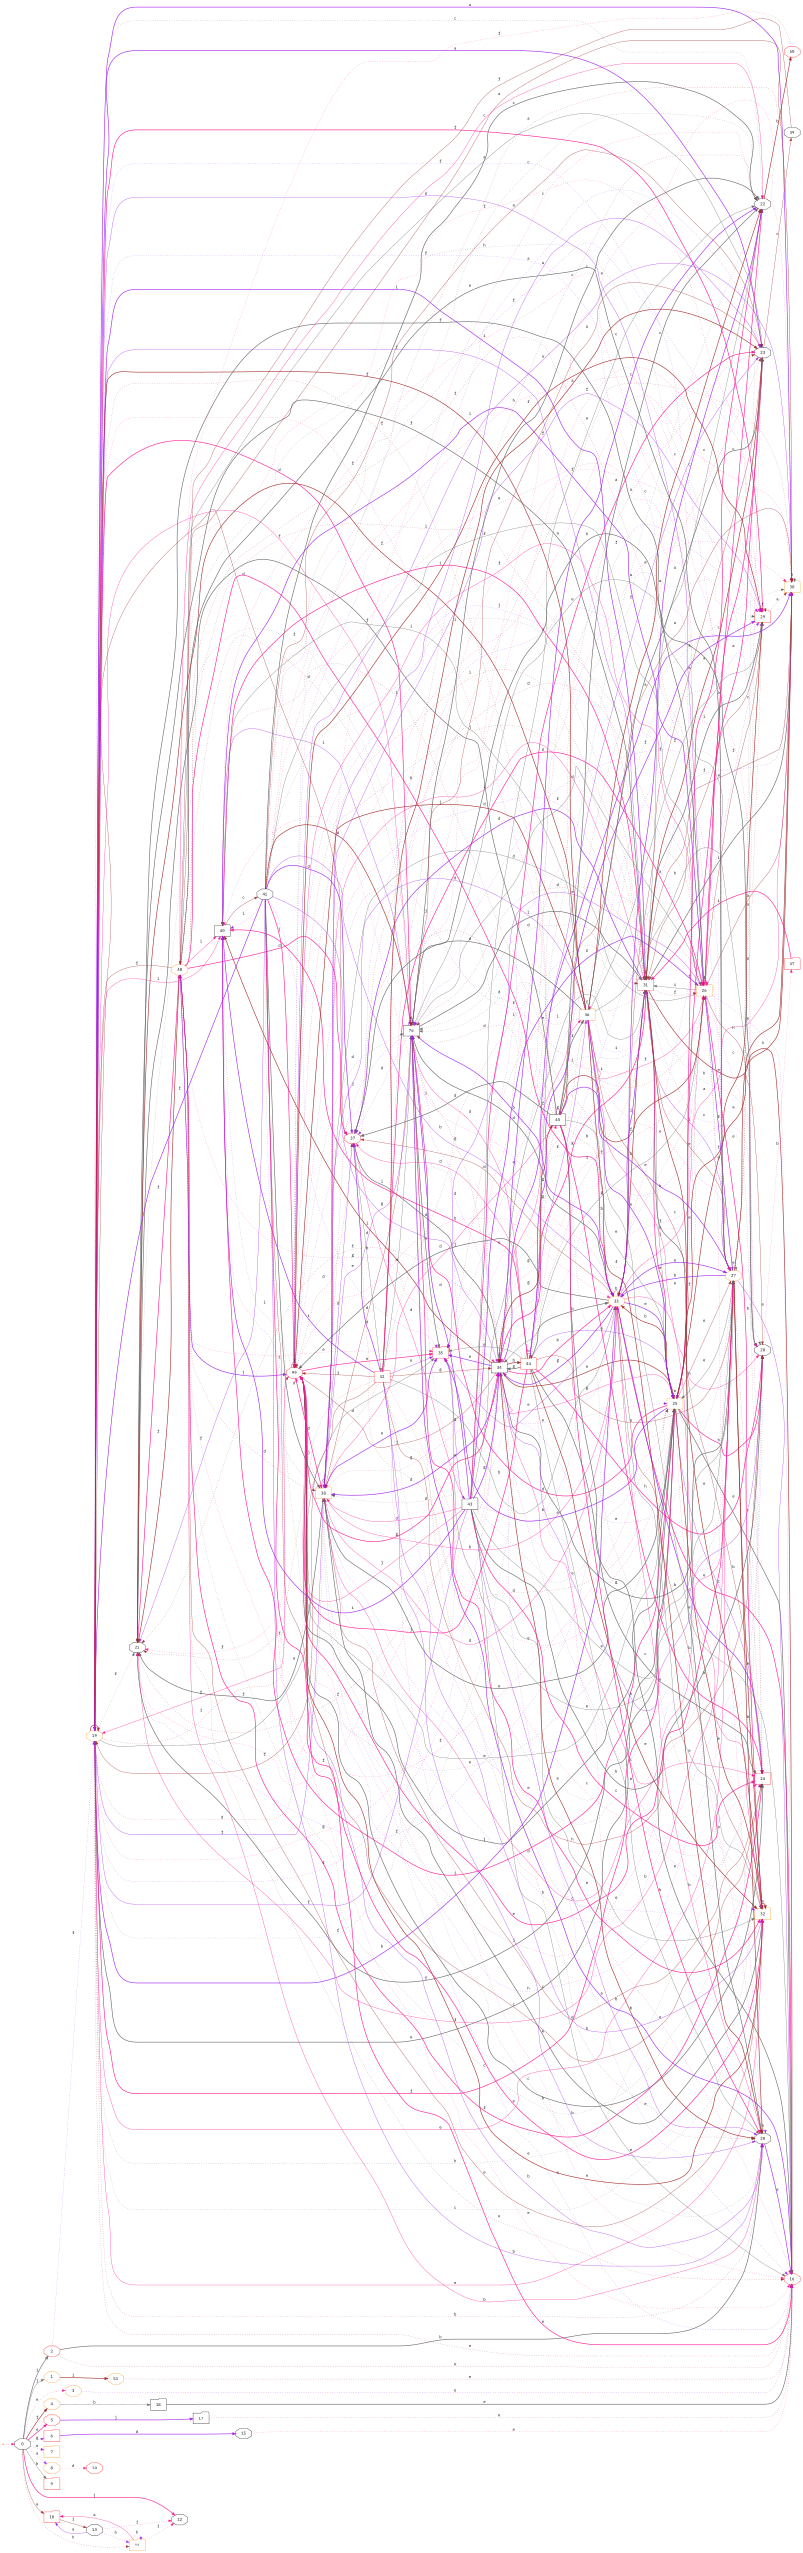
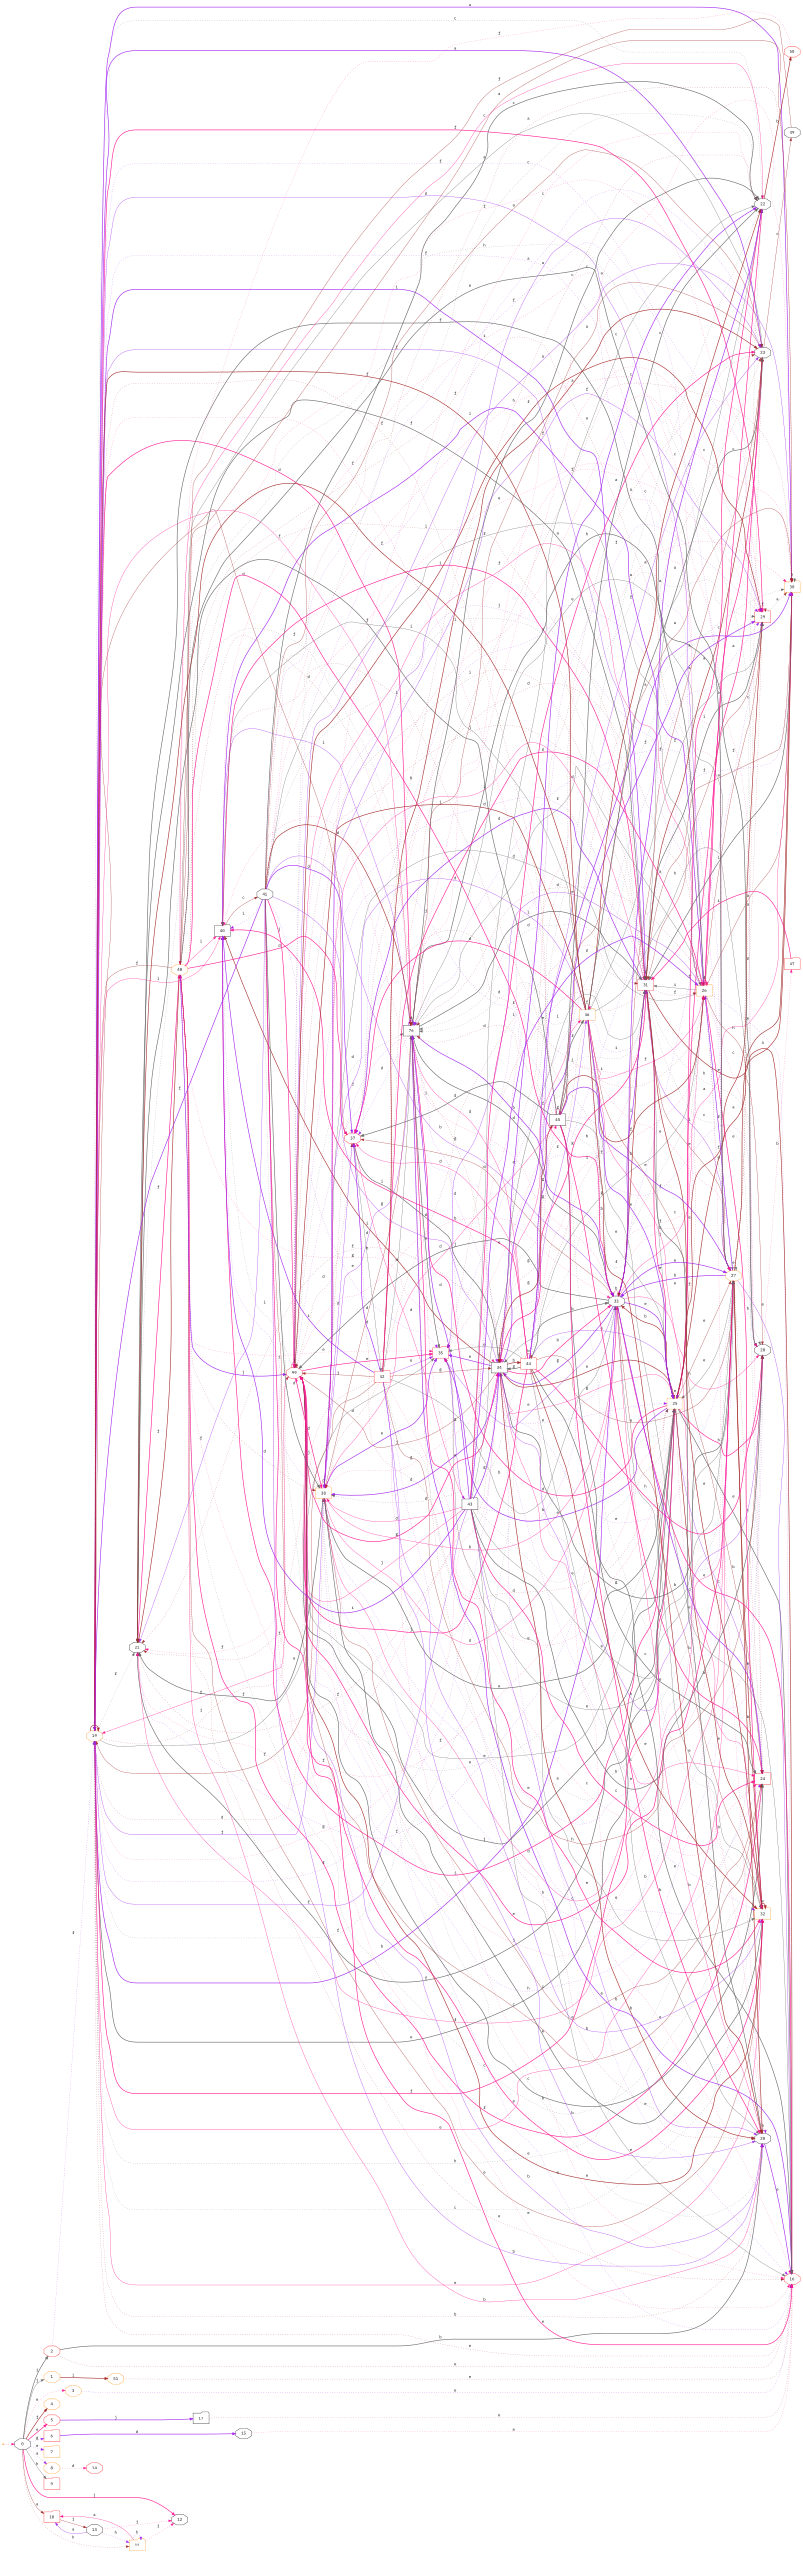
  digraph {
    fontname="IBM Plex Mono"
    rankdir=LR
    node [color=black fontname="IBM Plex Mono" shape=octagon]
    edge [color=deeppink fontname="IBM Plex Mono" style=dotted]
    dummy0 [color=darkorange shape=point]
    0
    1 [color=darkorange]
    2 [color=red]
    3 [color=darkorange]
    4 [color=darkorange]
    5 [color=red]
    6 [color=red shape=folder]
    7 [color=darkorange shape=folder]
    8 [color=darkorange]
    9 [color=red shape=folder]
    10 [color=red shape=folder]
    11 [color=darkorange shape=folder]
    12
    51 [color=darkorange]
    16 [color=red]
    19 [color=darkorange]
    20
-   18 [shape=folder]
    17 [shape=folder]
    15
    14 [color=red]
    13
    21
    22
    23
    24 [color=red shape=folder]
    25 [color=darkorange shape=folder]
    26 [color=darkorange shape=folder]
    27 [color=darkorange]
    28
    29 [color=red shape=folder]
    30 [color=darkorange shape=folder]
    31 [color=red shape=folder]
    32 [color=darkorange shape=folder]
-   33 [color=darkorange]
+   33
    34 [shape=folder]
    35 [color=red shape=folder]
    n39 [label=76 shape=folder]
    37 [color=red]
    38 [color=darkorange shape=folder]
    n42 [color=red label=99]
    40 [shape=folder]
    48 [color=darkorange]
    50 [color=red]
    49
    47 [color=red shape=folder]
    44 [color=red shape=folder]
    45 [shape=folder]
    46 [color=darkorange shape=folder]
    43 [shape=folder]
    42 [color=red shape=folder]
    41
    dummy0 -> 0
    0 -> 1 [color=gray40 label=j style=solid]
    0 -> 2 [color=gray40 label=i style=bold]
    0 -> 3 [label=e]
    0 -> 4 [color=brown label=f style=bold]
    0 -> 5 [label=e style=bold]
    0 -> 6 [color=purple label=g]
    0 -> 7 [color=purple label=e]
    0 -> 8 [color=purple label=a]
    0 -> 9 [color=gray40 label=h style=solid]
    0 -> 10 [color=brown label=a style=solid]
    0 -> 11 [color=brown label=h]
    0 -> 12 [label=j style=bold]
    1 -> 51 [color=brown label=i style=bold]
    2 -> 16 [color=brown label=e]
    2 -> 19 [color=purple label=f]
    2 -> 20 [color=gray40 label=b style=bold]
    3 -> 16 [color=purple label=e]
-   4 -> 18 [color=gray40 label=b style=solid]
    5 -> 17 [color=purple label=j style=bold]
    6 -> 15 [color=purple label=d style=bold]
    8 -> 14 [label=d]
    10 -> 13 [color=brown label=j style=solid]
    11 -> 10 [label=a style=solid]
    11 -> 11 [color=purple label=h]
    11 -> 12 [label=j]
    51 -> 16 [color=brown label=e]
    19 -> 16 [color=brown label=e]
    19 -> 19 [color=brown label=f style=bold]
    19 -> 20 [color=brown label=b]
    19 -> 21 [color=gray40 label=f]
    19 -> 22 [color=gray40 label=c]
    19 -> 23 [color=purple label=a style=bold]
    19 -> 24 [color=gray40 label=c]
    19 -> 25 [color=gray40 label=e style=bold]
    19 -> 26 [color=purple label=f style=solid]
    19 -> 27 [label=e style=solid]
    19 -> 28 [color=gray40 label=h]
    19 -> 29 [label=f style=bold]
    19 -> 30 [color=purple label=a style=bold]
    19 -> 31 [color=purple label=i style=bold]
    19 -> 32 [label=e style=solid]
    19 -> 33 [color=purple label=b style=bold]
    19 -> 34 [label=g]
    19 -> 35 [color=gray40 label=e style=solid]
    19 -> n39 [label=d style=bold]
    19 -> 37 [color=brown label=d style=solid]
    19 -> 38 [color=brown label=d]
    19 -> n42 [color=brown label=j]
    19 -> 40 [label=i style=solid]
    20 -> 16 [color=purple label=e style=bold]
    20 -> 20 [color=purple label=b]
-   18 -> 16 [color=gray40 label=e style=bold]
    17 -> 16 [color=brown label=e]
    15 -> 16 [label=e]
    13 -> 10 [color=purple label=a style=solid]
    13 -> 11 [color=purple label=h]
    13 -> 12 [label=j]
    21 -> 48 [label=f style=bold]
    22 -> 50 [color=brown label=b style=bold]
    23 -> 49 [color=brown label=c style=solid]
    24 -> 48 [label=f style=bold]
    25 -> 16 [color=gray40 label=e style=bold]
    25 -> 19 [label=f style=bold]
    25 -> 20 [label=b]
    25 -> 21 [color=gray40 label=f style=bold]
    25 -> 22 [label=c style=bold]
    25 -> 23 [label=a style=bold]
    25 -> 24 [color=purple label=c style=solid]
    25 -> 25 [color=brown label=e]
    25 -> 26 [color=brown label=f]
    25 -> 27 [color=brown label=e style=solid]
    25 -> 28 [label=h style=bold]
    25 -> 29 [color=brown label=f style=bold]
    25 -> 30 [color=brown label=a style=bold]
    25 -> 31 [color=gray40 label=i style=solid]
    25 -> 32 [color=brown label=e style=bold]
    25 -> 33 [color=brown label=b style=bold]
    25 -> 34 [label=g style=solid]
    25 -> 35 [color=purple label=e style=bold]
    25 -> n39 [label=d style=bold]
    25 -> 37 [color=brown label=d]
    25 -> n42 [color=gray40 label=j style=bold]
    25 -> 40 [label=i style=bold]
    26 -> 16 [color=purple label=e]
    26 -> 19 [color=purple label=f]
    26 -> 20 [label=b]
    26 -> 21 [color=gray40 label=f style=bold]
    26 -> 22 [label=c style=bold]
    26 -> 23 [label=a style=bold]
    26 -> 24 [label=c]
    26 -> 25 [color=purple label=e]
    26 -> 26 [label=f style=bold]
    26 -> 27 [color=gray40 label=e]
    26 -> 28 [color=brown label=h style=solid]
    26 -> 29 [color=brown label=f style=solid]
    26 -> 30 [color=brown label=a style=solid]
    26 -> 31 [color=gray40 label=i style=solid]
    26 -> 32 [label=e style=bold]
    26 -> 33 [label=b]
    26 -> 34 [color=gray40 label=g style=solid]
    26 -> 35 [color=purple label=e style=solid]
    26 -> n39 [color=brown label=d]
    26 -> 37 [color=brown label=d]
    26 -> 38 [color=gray40 label=d style=solid]
    26 -> n42 [color=purple label=j]
    26 -> 40 [color=purple label=i style=bold]
    27 -> 16 [color=purple label=e style=solid]
    27 -> 19 [color=purple label=f]
    27 -> 20 [color=brown label=b style=bold]
    27 -> 21 [label=f style=solid]
    27 -> 22 [color=gray40 label=c]
    27 -> 23 [color=brown label=a]
    27 -> 24 [color=brown label=c]
    27 -> 25 [color=gray40 label=e style=solid]
    27 -> 26 [color=purple label=f style=bold]
    27 -> 27 [color=gray40 label=e]
    27 -> 28 [color=gray40 label=h]
    27 -> 29 [color=brown label=f]
    27 -> 30 [color=brown label=a style=bold]
    27 -> 31 [color=purple label=i style=solid]
    27 -> 32 [color=brown label=e style=bold]
    27 -> 33 [color=purple label=b style=bold]
    27 -> 34 [color=gray40 label=g style=bold]
    27 -> 35 [color=gray40 label=e style=solid]
    27 -> n39 [color=purple label=d]
    27 -> 37 [color=purple label=d]
    27 -> 38 [label=d style=solid]
    27 -> n42 [label=j]
    27 -> 40 [label=i]
    28 -> 47 [label=b]
    29 -> 29 [color=brown label=f]
    29 -> 30 [color=brown label=a]
    29 -> 31 [color=gray40 label=i style=bold]
    30 -> 30 [color=gray40 label=a]
    30 -> 31 [color=gray40 label=i style=bold]
    31 -> 16 [color=brown label=e style=bold]
    31 -> 19 [color=purple label=f style=solid]
    31 -> 20 [color=gray40 label=b style=bold]
    31 -> 21 [color=gray40 label=f style=bold]
    31 -> 22 [color=gray40 label=c style=solid]
    31 -> 23 [color=brown label=a style=bold]
    31 -> 24 [color=gray40 label=c]
    31 -> 25 [label=e style=bold]
    31 -> 26 [color=brown label=f]
    31 -> 27 [color=brown label=e style=solid]
    31 -> 28 [color=gray40 label=h]
    31 -> 29 [color=brown label=f style=solid]
    31 -> 30 [color=brown label=a style=solid]
    31 -> 31 [color=brown label=i]
    31 -> 32 [color=brown label=e style=bold]
    31 -> 33 [color=brown label=b style=bold]
    31 -> 34 [label=g style=bold]
    31 -> 35 [color=brown label=e]
    31 -> n39 [color=gray40 label=d]
    31 -> 37 [color=purple label=d style=bold]
    31 -> 38 [color=purple label=d]
    31 -> n42 [color=brown label=j]
    31 -> 40 [label=i style=bold]
    32 -> 32 [color=brown label=e style=bold]
    32 -> 33 [color=brown label=b style=solid]
    33 -> 16 [label=e style=bold]
    33 -> 19 [color=brown label=f]
    33 -> 20 [label=b style=solid]
    33 -> 21 [color=purple label=f]
    33 -> 22 [color=purple label=c style=bold]
    33 -> 23 [color=brown label=a style=solid]
    33 -> 24 [color=purple label=c style=bold]
    33 -> 25 [color=purple label=e style=bold]
    33 -> 26 [label=f]
    33 -> 27 [color=purple label=e style=bold]
    33 -> 28 [label=h style=solid]
    33 -> 29 [color=purple label=f]
    33 -> 30 [label=a style=solid]
    33 -> 31 [color=purple label=i style=bold]
    33 -> 32 [color=gray40 label=e style=solid]
    33 -> 33 [color=brown label=b style=solid]
    33 -> 34 [color=purple label=g style=bold]
    33 -> 35 [color=purple label=e style=solid]
    33 -> n39 [color=gray40 label=d style=bold]
    33 -> 37 [color=brown label=d style=solid]
    33 -> 38 [label=d style=solid]
    33 -> n42 [color=gray40 label=j style=bold]
    33 -> 40 [label=i]
    34 -> 16 [color=purple label=e]
    34 -> 19 [color=purple label=f]
    34 -> 20 [color=brown label=b style=bold]
    34 -> 21 [color=brown label=f]
    34 -> 22 [color=purple label=c style=bold]
    34 -> 23 [color=brown label=a]
    34 -> 24 [label=c style=solid]
    34 -> 25 [color=brown label=e style=bold]
    34 -> 26 [label=f]
    34 -> 27 [color=purple label=e]
    34 -> 28 [color=purple label=h style=solid]
    34 -> 29 [color=gray40 label=f]
    34 -> 30 [color=purple label=a style=bold]
    34 -> 31 [color=gray40 label=i]
    34 -> 32 [color=purple label=e]
    34 -> 33 [label=b style=bold]
    34 -> 34 [label=g]
    34 -> 35 [color=purple label=e style=bold]
    34 -> n39 [color=purple label=d]
    34 -> 37 [color=gray40 label=d style=bold]
    34 -> 38 [color=purple label=d style=bold]
    34 -> n42 [color=brown label=j style=solid]
    34 -> 40 [color=brown label=i style=bold]
    34 -> 44 [color=brown label=b style=bold]
    34 -> 45 [color=brown label=g]
    34 -> 46 [label=f style=solid]
    35 -> 43 [color=purple label=g style=solid]
    n39 -> 16 [color=purple label=e style=bold]
    n39 -> 19 [label=f style=solid]
    n39 -> 20 [color=brown label=b]
    n39 -> 21 [color=gray40 label=f]
    n39 -> 22 [color=gray40 label=c style=bold]
    n39 -> 23 [color=brown label=a style=solid]
    n39 -> 24 [label=c]
    n39 -> 25 [color=purple label=e]
    n39 -> 26 [color=gray40 label=f style=solid]
    n39 -> 27 [color=gray40 label=e style=solid]
    n39 -> 28 [color=gray40 label=h style=bold]
    n39 -> 29 [label=f]
    n39 -> 30 [label=a]
    n39 -> 31 [color=gray40 label=i style=bold]
    n39 -> 32 [label=e style=bold]
    n39 -> 33 [color=purple label=b style=bold]
    n39 -> 34 [color=brown label=g]
    n39 -> 35 [color=gray40 label=e style=bold]
    n39 -> n39 [color=purple label=d style=bold]
    n39 -> 37 [color=purple label=d]
    n39 -> 38 [color=brown label=d style=solid]
    n39 -> n42 [color=purple label=j]
    n39 -> 40 [color=purple label=i style=solid]
    37 -> 42 [color=gray40 label=b style=solid]
    38 -> 16 [color=purple label=e]
    38 -> 19 [color=purple label=f style=solid]
    38 -> 20 [color=gray40 label=b]
    38 -> 21 [color=gray40 label=f style=bold]
    38 -> 22 [label=c]
    38 -> 23 [color=purple label=a style=solid]
    38 -> 24 [color=brown label=c style=solid]
    38 -> 25 [color=gray40 label=e style=bold]
    38 -> 26 [color=brown label=f]
    38 -> 27 [color=purple label=e]
    38 -> 28 [color=purple label=h]
    38 -> 29 [color=purple label=f style=solid]
    38 -> 30 [label=a]
    38 -> 31 [label=i style=solid]
    38 -> 32 [color=gray40 label=e style=bold]
    38 -> 33 [label=b style=solid]
    38 -> 34 [label=g]
    38 -> 35 [color=purple label=e style=bold]
    38 -> n39 [color=purple label=d style=solid]
    38 -> 37 [color=purple label=d style=solid]
    38 -> 38 [color=brown label=d style=solid]
    38 -> n42 [label=j]
    38 -> 40 [color=purple label=i]
    n42 -> 16 [label=e style=bold]
    n42 -> 19 [label=f style=solid]
    n42 -> 20 [color=purple label=b style=solid]
    n42 -> 21 [label=f]
    n42 -> 22 [color=gray40 label=c]
    n42 -> 23 [color=purple label=a]
    n42 -> 24 [color=gray40 label=c style=bold]
    n42 -> 25 [color=gray40 label=e style=solid]
    n42 -> 26 [label=f style=solid]
    n42 -> 27 [label=e style=bold]
    n42 -> 28 [color=purple label=h]
    n42 -> 29 [color=brown label=f style=bold]
    n42 -> 30 [color=purple label=a style=solid]
    n42 -> 31 [color=brown label=i]
    n42 -> 32 [color=brown label=e style=bold]
    n42 -> 33 [label=b]
    n42 -> 34 [label=g style=bold]
    n42 -> 35 [label=e style=bold]
    n42 -> n39 [color=gray40 label=d]
    n42 -> 37 [color=brown label=d]
    n42 -> 38 [label=d style=bold]
    n42 -> n42 [color=brown label=j style=solid]
    n42 -> 40 [color=gray40 label=i]
    40 -> 41 [color=brown label=c style=solid]
    48 -> 16 [color=brown label=e]
    48 -> 19 [color=brown label=f style=solid]
    48 -> 20 [label=b style=solid]
    48 -> 21 [color=brown label=f style=bold]
    48 -> 22 [label=c style=solid]
    48 -> 23 [color=gray40 label=a style=solid]
    48 -> 24 [color=gray40 label=c]
    48 -> 25 [label=f]
    48 -> 26 [color=brown label=f]
    48 -> 27 [color=gray40 label=e style=bold]
    48 -> 28 [color=gray40 label=h]
    48 -> 29 [label=f]
    48 -> 30 [color=brown label=a style=solid]
    48 -> 31 [color=brown label=i]
    48 -> 32 [color=brown label=e style=solid]
    48 -> 33 [label=b style=bold]
    48 -> 34 [label=g]
    48 -> 35 [label=e]
    48 -> n39 [color=brown label=d]
    48 -> 37 [label=d style=bold]
    48 -> 38 [color=brown label=d]
    48 -> n42 [color=purple label=j style=bold]
    48 -> 40 [label=i style=solid]
    50 -> 48 [label=f]
    49 -> 48 [color=brown label=f style=solid]
    47 -> 31 [label=i style=bold]
    44 -> 16 [label=e]
    44 -> 19 [color=gray40 label=f]
    44 -> 20 [color=gray40 label=b style=solid]
    44 -> 21 [color=brown label=f]
    44 -> 22 [color=gray40 label=c]
    44 -> 23 [color=purple label=a style=solid]
    44 -> 24 [color=gray40 label=c style=bold]
    44 -> 25 [color=purple label=e style=solid]
    44 -> 26 [color=gray40 label=f]
    44 -> 27 [color=brown label=e style=solid]
    44 -> 28 [label=h style=bold]
    44 -> 29 [color=purple label=f style=bold]
    44 -> 30 [color=purple label=a]
    44 -> 31 [color=brown label=i]
    44 -> 32 [color=brown label=e style=bold]
    44 -> 33 [color=gray40 label=b style=bold]
    44 -> 34 [color=gray40 label=g style=bold]
    44 -> 35 [color=gray40 label=e style=solid]
    44 -> n39 [label=d style=solid]
    44 -> 37 [label=d style=solid]
    44 -> 38 [color=gray40 label=d]
    44 -> n42 [label=j style=bold]
    44 -> 40 [label=i style=bold]
    44 -> 44 [color=brown label=b style=solid]
    44 -> 45 [label=g]
    44 -> 46 [color=purple label=f style=solid]
    45 -> 16 [color=gray40 label=e style=bold]
    45 -> 19 [label=f]
    45 -> 20 [label=b style=bold]
    45 -> 21 [color=gray40 label=f style=bold]
    45 -> 22 [color=gray40 label=c style=bold]
    45 -> 23 [color=brown label=a]
    45 -> 24 [label=c style=bold]
    45 -> 25 [color=gray40 label=e style=solid]
    45 -> 26 [color=brown label=f style=bold]
    45 -> 27 [color=purple label=e style=bold]
-   45 -> 28 [color=purple label=h]
+   45 -> 28 [color=purple label=f]
    45 -> 29 [color=purple label=f]
    45 -> 30 [color=brown label=a style=solid]
    45 -> 31 [label=i]
    45 -> 32 [color=gray40 label=e]
    45 -> 33 [color=brown label=b]
    45 -> 34 [color=brown label=g style=bold]
    45 -> 35 [label=e]
    45 -> n39 [color=brown label=d]
    45 -> 37 [color=gray40 label=d style=bold]
    45 -> 38 [label=d style=solid]
    45 -> n42 [color=purple label=j]
    45 -> 40 [color=brown label=i]
    45 -> 45 [label=g style=solid]
    45 -> 46 [color=gray40 label=f style=bold]
    46 -> 16 [color=gray40 label=e style=solid]
    46 -> 19 [color=brown label=f style=bold]
    46 -> 20 [color=brown label=b style=bold]
    46 -> 21 [color=brown label=f style=bold]
    46 -> 22 [color=brown label=c style=bold]
    46 -> 23 [color=gray40 label=a style=bold]
    46 -> 24 [color=brown label=c style=solid]
    46 -> 25 [color=purple label=e style=bold]
    46 -> 26 [label=f style=solid]
    46 -> 27 [label=e]
    46 -> 28 [color=gray40 label=h style=solid]
    46 -> 29 [color=gray40 label=f style=solid]
    46 -> 30 [color=gray40 label=a]
    46 -> 31 [color=purple label=i]
    46 -> 32 [label=e style=solid]
    46 -> 33 [color=purple label=b]
    46 -> 34 [color=brown label=g]
    46 -> 35 [color=purple label=e]
    46 -> n39 [color=gray40 label=d]
-   46 -> 37 [color=gray40 label=d style=bold]
+   46 -> 37 [label=d style=bold]
    46 -> 38 [color=purple label=d style=solid]
    46 -> n42 [color=brown label=j style=bold]
    46 -> 40 [color=gray40 label=i style=solid]
    46 -> 46 [label=f]
    43 -> 16 [color=gray40 label=e style=solid]
    43 -> 19 [color=purple label=f style=solid]
    43 -> 20 [color=purple label=b style=solid]
    43 -> 21 [label=f]
    43 -> 22 [color=gray40 label=c style=solid]
    43 -> 23 [label=a style=bold]
    43 -> 24 [label=c style=bold]
    43 -> 25 [color=gray40 label=e]
    43 -> 26 [color=purple label=f style=bold]
    43 -> 27 [color=gray40 label=e style=solid]
    43 -> 28 [color=gray40 label=h style=bold]
    43 -> 29 [color=purple label=f]
    43 -> 30 [label=a]
    43 -> 31 [color=gray40 label=i style=solid]
    43 -> 32 [color=gray40 label=e style=solid]
    43 -> 33 [color=purple label=b]
    43 -> 34 [color=purple label=g style=bold]
    43 -> 35 [label=e]
    43 -> n39 [color=purple label=d style=bold]
    43 -> 37 [label=d style=solid]
    43 -> 38 [label=d style=solid]
    43 -> n42 [label=j style=solid]
    43 -> 40 [color=purple label=i style=bold]
    42 -> 16 [label=e]
    42 -> 19 [color=brown label=f style=solid]
    42 -> 20 [color=purple label=b style=solid]
    42 -> 21 [color=brown label=f]
    42 -> 22 [color=brown label=c]
    42 -> 23 [color=brown label=a style=bold]
    42 -> 24 [color=purple label=c]
    42 -> 25 [label=e]
    42 -> 26 [label=f style=bold]
    42 -> 27 [color=gray40 label=e]
    42 -> 28 [color=brown label=h style=solid]
    42 -> 29 [label=f]
    42 -> 30 [color=brown label=a]
    42 -> 31 [color=brown label=i]
    42 -> 32 [color=purple label=e style=solid]
    42 -> 33 [color=gray40 label=b style=solid]
    42 -> 34 [color=brown label=g style=solid]
    42 -> 35 [color=purple label=e style=solid]
    42 -> n39 [color=gray40 label=d style=solid]
    42 -> 37 [color=purple label=d style=bold]
    42 -> 38 [color=brown label=d]
    42 -> n42 [color=brown label=j style=solid]
    42 -> 40 [color=purple label=i style=bold]
    41 -> 16 [label=e]
    41 -> 19 [color=purple label=f style=bold]
    41 -> 20 [color=purple label=b style=solid]
    41 -> 21 [color=purple label=f style=solid]
    41 -> 22 [color=gray40 label=c style=bold]
    41 -> 23 [color=brown label=a style=solid]
    41 -> 24 [color=brown label=c style=solid]
    41 -> 25 [color=gray40 label=e]
    41 -> 26 [color=gray40 label=f style=solid]
    41 -> 27 [label=e]
    41 -> 28 [label=h]
    41 -> 29 [color=purple label=f]
    41 -> 30 [color=brown label=a]
    41 -> 31 [color=gray40 label=i]
    41 -> 32 [label=e style=bold]
    41 -> 33 [color=purple label=b style=solid]
    41 -> 34 [color=purple label=g style=solid]
    41 -> 35 [color=purple label=e]
    41 -> n39 [color=brown label=d style=bold]
    41 -> 37 [color=purple label=d style=bold]
    41 -> 38 [color=gray40 label=d style=bold]
    41 -> n42 [label=j style=bold]
    41 -> 40 [color=purple label=i]
  }
